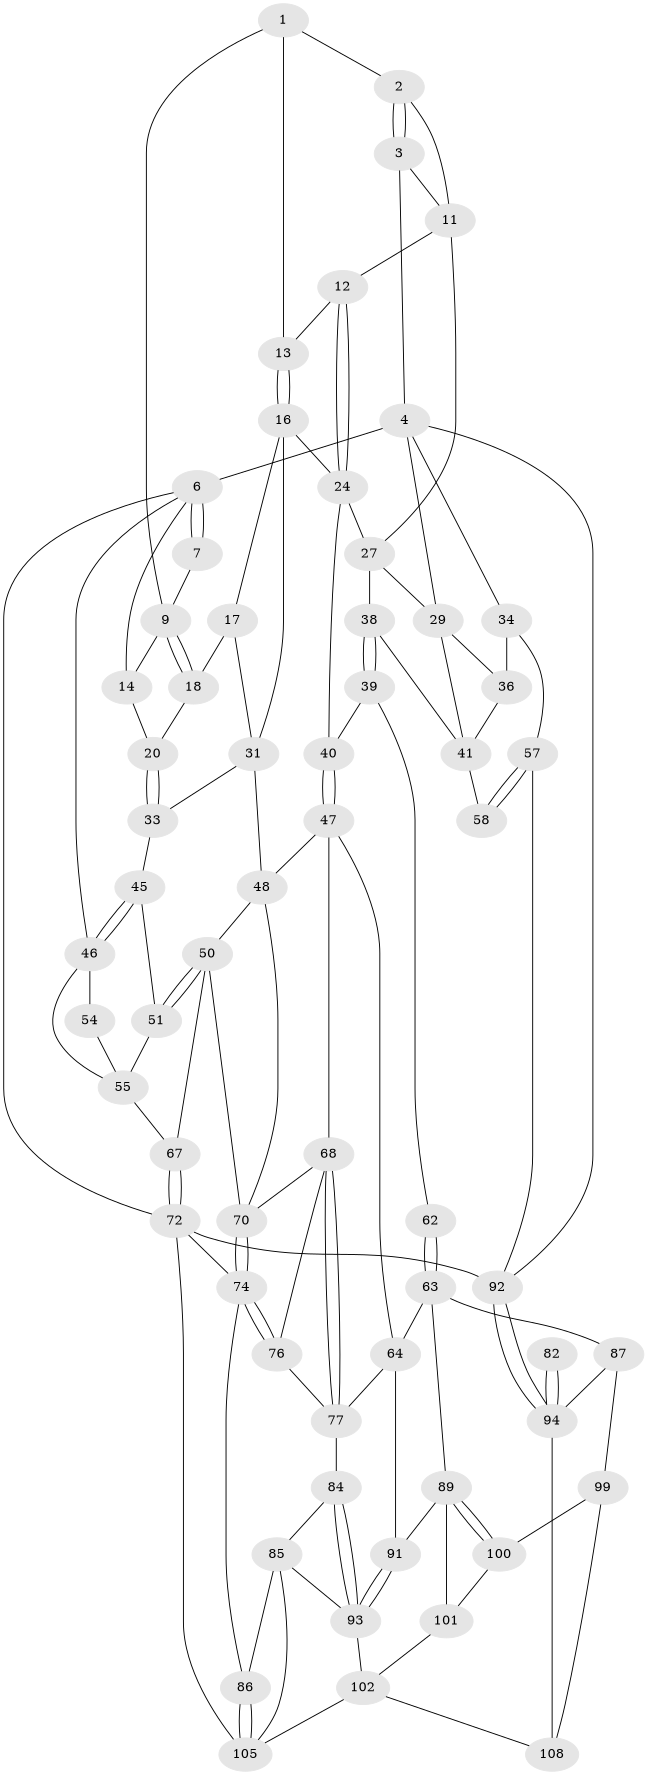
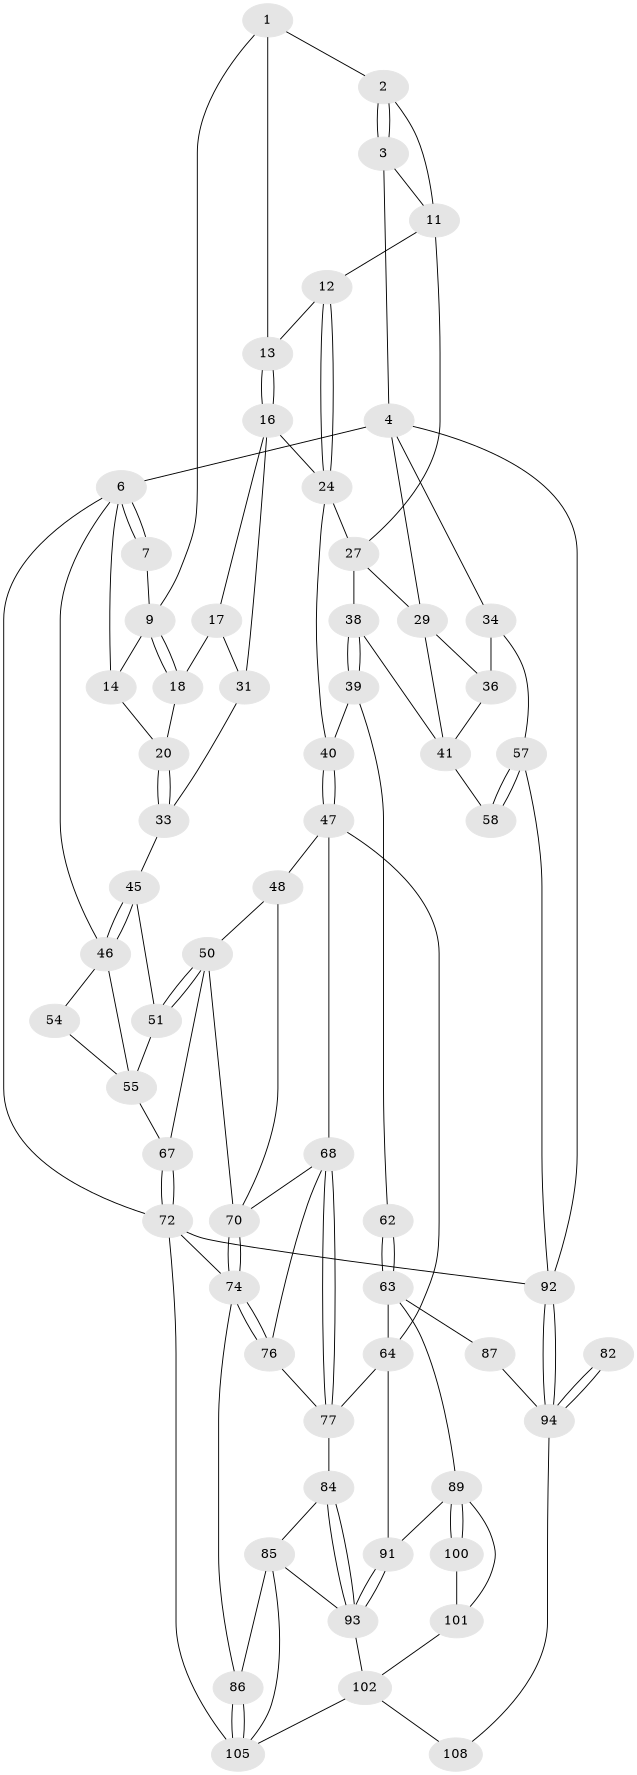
  graph {
    node [color=gray90 style=filled]
    1 [super="+8"]
    2
    9 [super="+10"]
    13
    3
    11 [super="+23"]
    14
    18 [super="+19"]
    16 [super="+26"]
    4 [super="+5"]
    12
    27 [super="+28"]
    6 [super="+15"]
    29 [super="+30"]
    34 [super="+35"]
    92
    7
    46 [super="+53"]
    72 [super="+73"]
    36 [super="+43"]
    41 [super="+44"]
    57 [super="+80"]
    94 [super="+95"]
    20 [super="+21"]
    54
    55 [super="+56"]
    74 [super="+75"]
    105 [super="+107"]
    24 [super="+25"]
    38 [super="+42"]
    40
    17 [super="+22"]
    31 [super="+32"]
    33 [super="+37"]
    48 [super="+49"]
    45 [super="+52"]
    47 [super="+65"]
    39 [super="+59"]
    58 [super="+60"]
    50 [super="+66"]
    70 [super="+71"]
    51
    62
    63 [super="+88"]
    64 [super="+79"]
    68 [super="+69"]
    67
    77 [super="+78"]
    91
    76
    82 [super="+83"]
    87 [super="+96"]
    89 [super="+90"]
-   99 [super="+104"]
    100 [super="+103"]
    101
    84
    93 [super="+97"]
    86
    85 [super="+98"]
    108
    102 [super="+106"]
    1 -- 2
    1 -- 9
    1 -- 13
    2 -- 3
    2 -- 3
    2 -- 11
    9 -- 14
    9 -- 18
    9 -- 18
    13 -- 16
    13 -- 16
    3 -- 11
    3 -- 4
    11 -- 12
    11 -- 27
    14 -- 20
    18 -- 20
    16 -- 24
    16 -- 17
    16 -- 31
    4 -- 6
    4 -- 29
    4 -- 34
    4 -- 92
    12 -- 13
    12 -- 24
    12 -- 24
    27 -- 29
    27 -- 38
    6 -- 14
    6 -- 7
    6 -- 7
    6 -- 46
    6 -- 72
    29 -- 36
    29 -- 41
    34 -- 36 [weight=2]
    34 -- 57
    92 -- 94
    92 -- 94
    7 -- 9
    46 -- 54
    46 -- 55
    72 -- 92
    72 -- 74
    72 -- 105
    36 -- 41
    41 -- 58
    57 -- 92
    57 -- 58
    57 -- 58
    94 -- 108
    20 -- 33 [weight=2]
    20 -- 33
    54 -- 55
    55 -- 67
    74 -- 76
    74 -- 76
    74 -- 86
    24 -- 27
    24 -- 40
    38 -- 41
    38 -- 39 [weight=2]
    38 -- 39
    40 -- 47
    40 -- 47
    17 -- 18 [weight=2]
    17 -- 31
    31 -- 33
-   31 -- 48
    33 -- 45
    48 -- 50
    48 -- 70
    45 -- 46
    45 -- 46
    45 -- 51
    47 -- 48
    47 -- 64
    47 -- 68
    39 -- 40
    39 -- 62
    50 -- 70
    50 -- 51
    50 -- 51
    50 -- 67
    70 -- 74
    70 -- 74
    51 -- 55
    62 -- 63
    62 -- 63
    63 -- 64
    63 -- 87
    63 -- 89
    64 -- 77
    64 -- 91
    68 -- 70
    68 -- 77
    68 -- 77
    68 -- 76
    67 -- 72
    67 -- 72
    77 -- 84
    91 -- 93
    91 -- 93
    76 -- 77
    82 -- 94
    82 -- 94
    87 -- 94
-   87 -- 99
    89 -- 91
    89 -- 100
    89 -- 100
    89 -- 101
-   99 -- 100 [weight=2]
-   99 -- 108
    100 -- 101
    101 -- 102
    84 -- 93
    84 -- 93
    84 -- 85
    93 -- 102
    86 -- 105
    86 -- 105
    85 -- 105
    85 -- 93
    85 -- 86
    102 -- 105
    102 -- 108
  }
